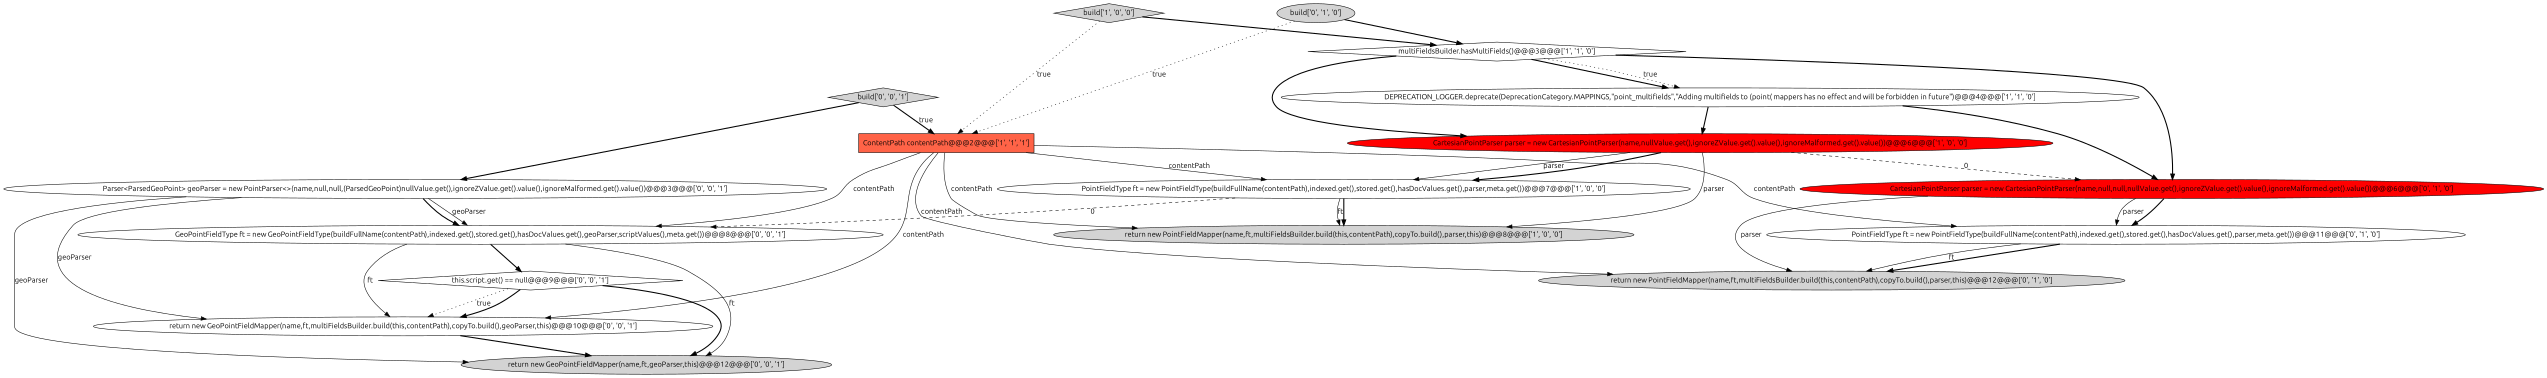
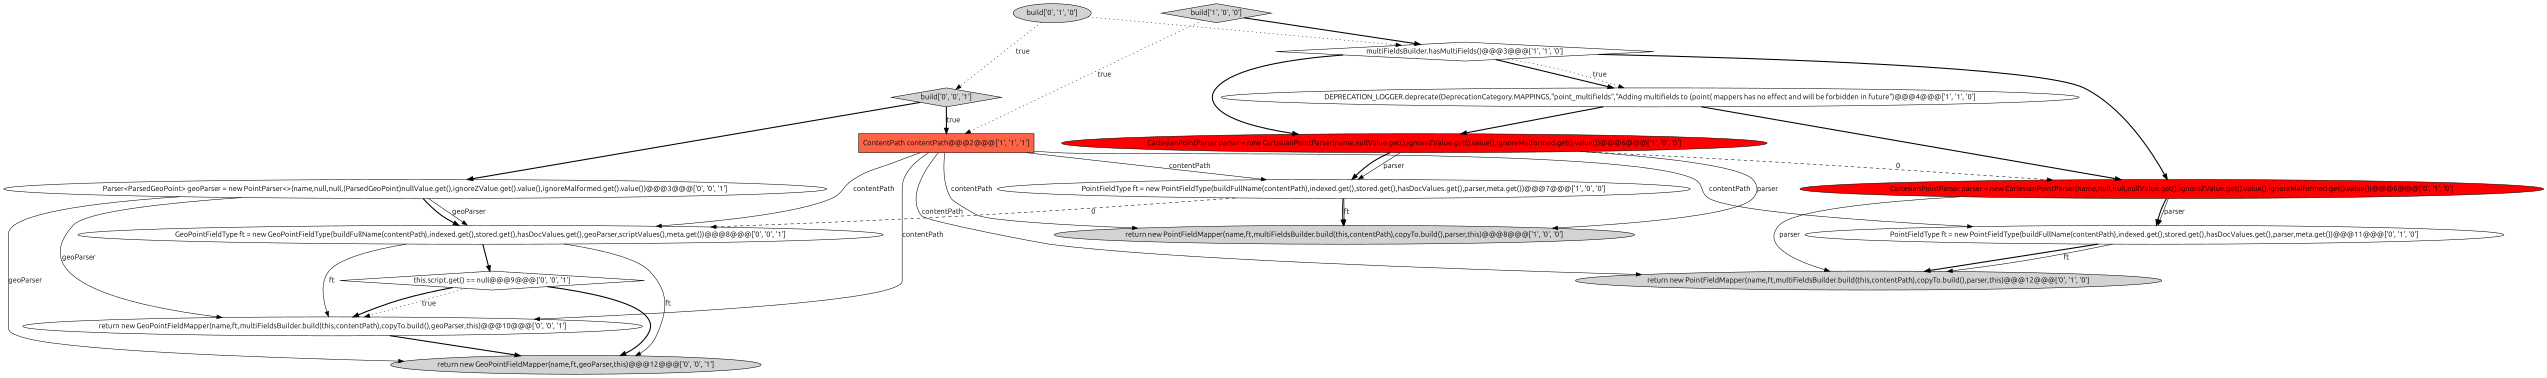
  digraph {
    fontname=Ubuntu
    node [fillcolor=white fontname=Ubuntu shape=ellipse style=filled]
    edge [fontname=Ubuntu style=bold]
    n1 [fillcolor=lightgray label="return new PointFieldMapper(name,ft,multiFieldsBuilder.build(this,contentPath),copyTo.build(),parser,this)@@@12@@@['0', '1', '0']"]
    n2 [label="multiFieldsBuilder.hasMultiFields()@@@3@@@['1', '1', '0']" shape=diamond]
    n3 [fillcolor=red label="CartesianPointParser parser = new CartesianPointParser(name,nullValue.get(),ignoreZValue.get().value(),ignoreMalformed.get().value())@@@6@@@['1', '0', '0']"]
    n4 [fillcolor=red label="CartesianPointParser parser = new CartesianPointParser(name,null,null,nullValue.get(),ignoreZValue.get().value(),ignoreMalformed.get().value())@@@6@@@['0', '1', '0']"]
    n5 [label="DEPRECATION_LOGGER.deprecate(DeprecationCategory.MAPPINGS,\"point_multifields\",\"Adding multifields to (point( mappers has no effect and will be forbidden in future\")@@@4@@@['1', '1', '0']"]
    n6 [fillcolor=lightgray label="return new PointFieldMapper(name,ft,multiFieldsBuilder.build(this,contentPath),copyTo.build(),parser,this)@@@8@@@['1', '0', '0']"]
    n7 [label="PointFieldType ft = new PointFieldType(buildFullName(contentPath),indexed.get(),stored.get(),hasDocValues.get(),parser,meta.get())@@@7@@@['1', '0', '0']"]
    n8 [label="PointFieldType ft = new PointFieldType(buildFullName(contentPath),indexed.get(),stored.get(),hasDocValues.get(),parser,meta.get())@@@11@@@['0', '1', '0']"]
    n9 [label="Parser<ParsedGeoPoint> geoParser = new PointParser<>(name,null,null,(ParsedGeoPoint)nullValue.get(),ignoreZValue.get().value(),ignoreMalformed.get().value())@@@3@@@['0', '0', '1']"]
    n10 [label="GeoPointFieldType ft = new GeoPointFieldType(buildFullName(contentPath),indexed.get(),stored.get(),hasDocValues.get(),geoParser,scriptValues(),meta.get())@@@8@@@['0', '0', '1']"]
    n11 [label="return new GeoPointFieldMapper(name,ft,multiFieldsBuilder.build(this,contentPath),copyTo.build(),geoParser,this)@@@10@@@['0', '0', '1']"]
    n12 [fillcolor=lightgray label="return new GeoPointFieldMapper(name,ft,geoParser,this)@@@12@@@['0', '0', '1']"]
    n13 [label="this.script.get() == null@@@9@@@['0', '0', '1']" shape=diamond]
    n14 [fillcolor=lightgray label="build['1', '0', '0']" shape=diamond]
    n15 [fillcolor=tomato label="ContentPath contentPath@@@2@@@['1', '1', '1']" shape=box]
    n16 [fillcolor=lightgray label="build['0', '1', '0']"]
    n17 [fillcolor=lightgray label="build['0', '0', '1']" shape=diamond]
    n2 -> n3
    n2 -> n4
    n2 -> n5
    n2 -> n5 [label=true style=dotted]
    n3 -> n4 [label=0 style=dashed]
    n3 -> n6 [label=parser style=solid]
    n3 -> n7 [label=parser style=solid]
    n3 -> n7
    n4 -> n1 [label=parser style=solid]
    n4 -> n8
    n4 -> n8 [label=parser style=solid]
    n5 -> n3
    n5 -> n4
    n7 -> n6 [label=ft style=solid]
    n7 -> n6
    n7 -> n10 [label=0 style=dashed]
    n8 -> n1
    n8 -> n1 [label=ft style=solid]
    n9 -> n10 [label=geoParser style=solid]
    n9 -> n10
    n9 -> n11 [label=geoParser style=solid]
    n9 -> n12 [label=geoParser style=solid]
    n10 -> n11 [label=ft style=solid]
    n10 -> n12 [label=ft style=solid]
    n10 -> n13
    n11 -> n12
    n13 -> n11 [label=true style=dotted]
    n13 -> n11
    n13 -> n12
    n14 -> n2
    n14 -> n15 [label=true style=dotted]
    n15 -> n1 [label=contentPath style=solid]
    n15 -> n6 [label=contentPath style=solid]
    n15 -> n7 [label=contentPath style=solid]
    n15 -> n8 [label=contentPath style=solid]
    n15 -> n10 [label=contentPath style=solid]
    n15 -> n11 [label=contentPath style=solid]
-   n16 -> n2
-   n16 -> n15 [label=true style=dotted]
+   n16 -> n2 [style=dotted]
+   n16 -> n17 [label=true style=dotted]
    n17 -> n9
    n17 -> n15 [label=true]
  }
